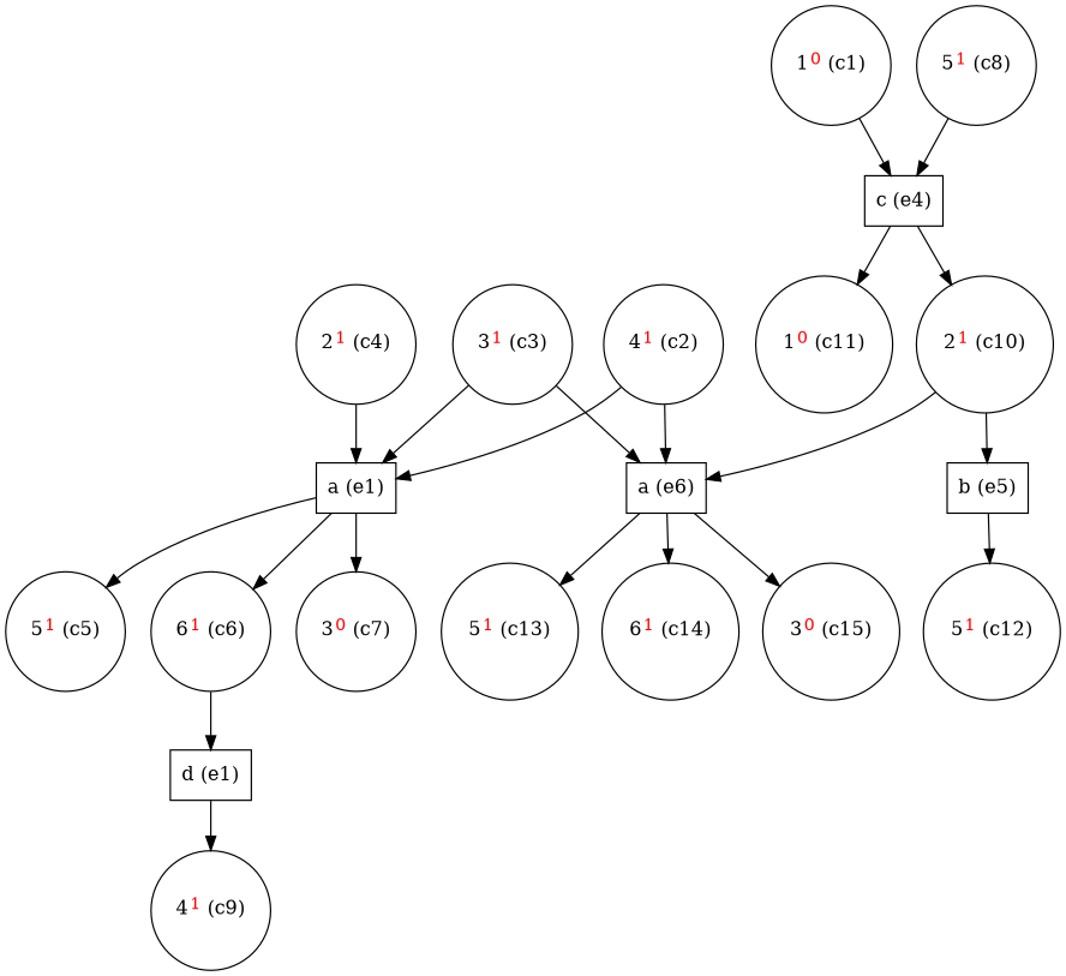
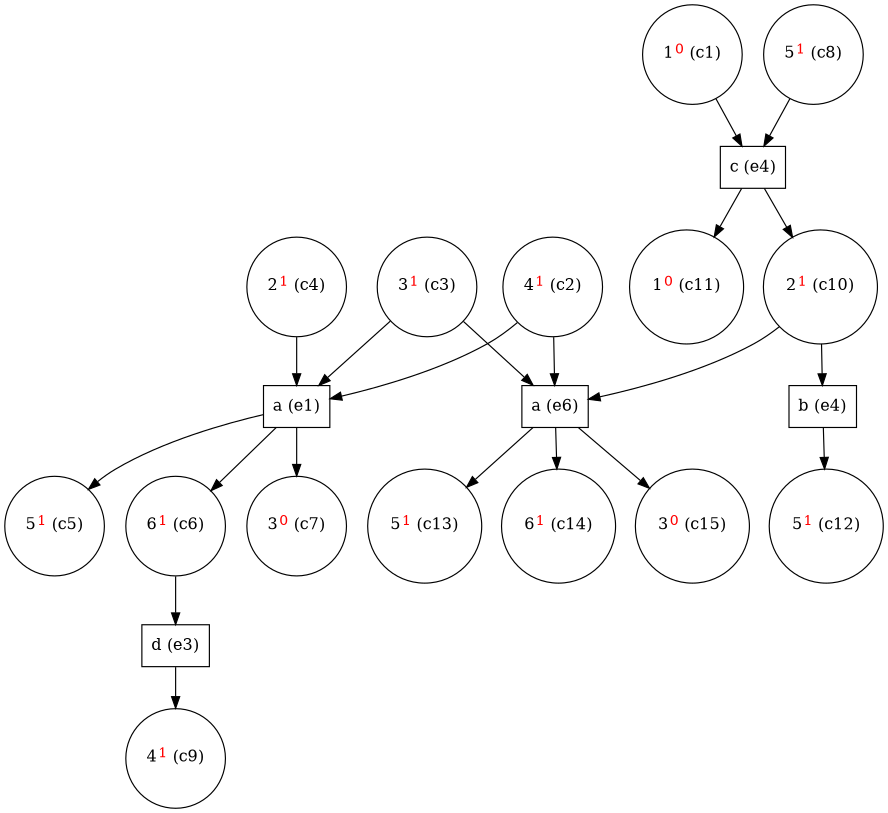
  digraph {
    node [shape=circle]
    n1 [label=<1<FONT COLOR="red"><SUP>0</SUP></FONT>&nbsp;(c1)>]
    n2 [label="c (e4)" shape=box]
    n3 [label=<2<FONT COLOR="red"><SUP>1</SUP></FONT>&nbsp;(c10)>]
    n4 [label=<1<FONT COLOR="red"><SUP>0</SUP></FONT>&nbsp;(c11)>]
    n5 [label="a (e6)" shape=box]
-   n6 [label="b (e5)" shape=box]
+   n6 [label="b (e4)" shape=box]
    n7 [label=<4<FONT COLOR="red"><SUP>1</SUP></FONT>&nbsp;(c2)>]
    n8 [label="a (e1)" shape=box]
    n9 [label=<5<FONT COLOR="red"><SUP>1</SUP></FONT>&nbsp;(c13)>]
    n10 [label=<6<FONT COLOR="red"><SUP>1</SUP></FONT>&nbsp;(c14)>]
    n11 [label=<3<FONT COLOR="red"><SUP>0</SUP></FONT>&nbsp;(c15)>]
    n12 [label=<5<FONT COLOR="red"><SUP>1</SUP></FONT>&nbsp;(c5)>]
    n13 [label=<6<FONT COLOR="red"><SUP>1</SUP></FONT>&nbsp;(c6)>]
    n14 [label=<3<FONT COLOR="red"><SUP>0</SUP></FONT>&nbsp;(c7)>]
-   n15 [label="d (e1)" shape=box]
+   n15 [label="d (e3)" shape=box]
    n16 [label=<3<FONT COLOR="red"><SUP>1</SUP></FONT>&nbsp;(c3)>]
    n17 [label=<2<FONT COLOR="red"><SUP>1</SUP></FONT>&nbsp;(c4)>]
    n18 [label=<5<FONT COLOR="red"><SUP>1</SUP></FONT>&nbsp;(c8)>]
    n19 [label=<4<FONT COLOR="red"><SUP>1</SUP></FONT>&nbsp;(c9)>]
    n20 [label=<5<FONT COLOR="red"><SUP>1</SUP></FONT>&nbsp;(c12)>]
    n1 -> n2
    n2 -> n3
    n2 -> n4
    n3 -> n5
    n3 -> n6
    n5 -> n9
    n5 -> n10
    n5 -> n11
    n6 -> n20
    n7 -> n5
    n7 -> n8
    n8 -> n12
    n8 -> n13
    n8 -> n14
    n13 -> n15
    n15 -> n19
    n16 -> n5
    n16 -> n8
    n17 -> n8
    n18 -> n2
  }
